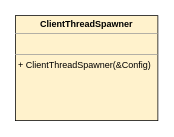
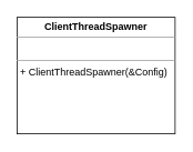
  <mxCell id="0" />
  <mxCell id="1" parent="0" />
- <mxCell id="2" value="&lt;p style=&quot;margin: 0px ; margin-top: 4px ; text-align: center&quot;&gt;&lt;b&gt;ClientThreadSpawner&lt;/b&gt;&lt;/p&gt;&lt;hr size=&quot;1&quot;&gt;&lt;p style=&quot;margin: 0px ; margin-left: 4px&quot;&gt;&lt;br&gt;&lt;/p&gt;&lt;hr size=&quot;1&quot;&gt;&lt;p style=&quot;margin: 0px ; margin-left: 4px&quot;&gt;+ ClientThreadSpawner(&amp;amp;Config)&lt;/p&gt;" style="verticalAlign=top;align=left;overflow=fill;fontSize=12;fontFamily=Helvetica;html=1;fillColor=#fff2cc;" vertex="1" parent="1"><mxGeometry x="20" y="20" width="190" height="140" as="geometry" /></mxCell>
+ <mxCell id="2" value="&lt;p style=&quot;margin: 0px ; margin-top: 4px ; text-align: center&quot;&gt;&lt;b&gt;ClientThreadSpawner&lt;/b&gt;&lt;/p&gt;&lt;hr size=&quot;1&quot;&gt;&lt;p style=&quot;margin: 0px ; margin-left: 4px&quot;&gt;&lt;br&gt;&lt;/p&gt;&lt;hr size=&quot;1&quot;&gt;&lt;p style=&quot;margin: 0px ; margin-left: 4px&quot;&gt;+ ClientThreadSpawner(&amp;amp;Config)&lt;/p&gt;" style="verticalAlign=top;align=left;overflow=fill;fontSize=12;fontFamily=Helvetica;html=1;" vertex="1" parent="1"><mxGeometry x="20" y="20" width="190" height="140" as="geometry" /></mxCell>
